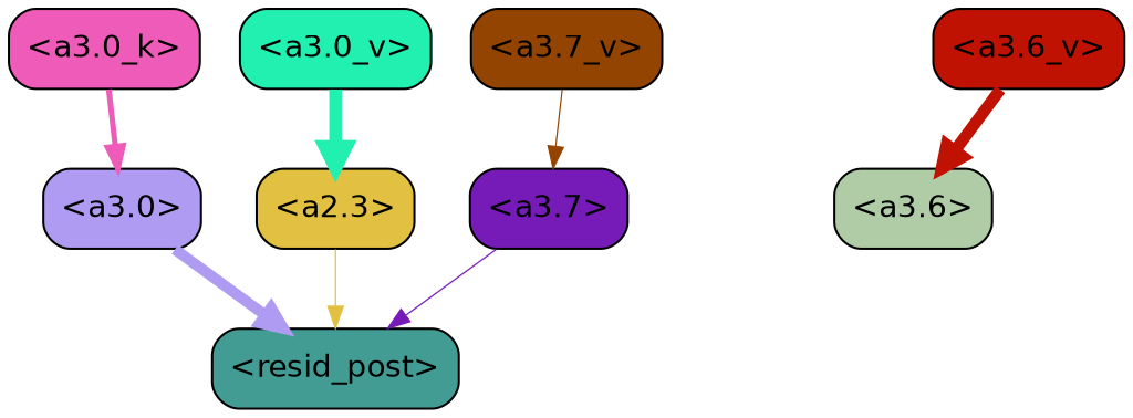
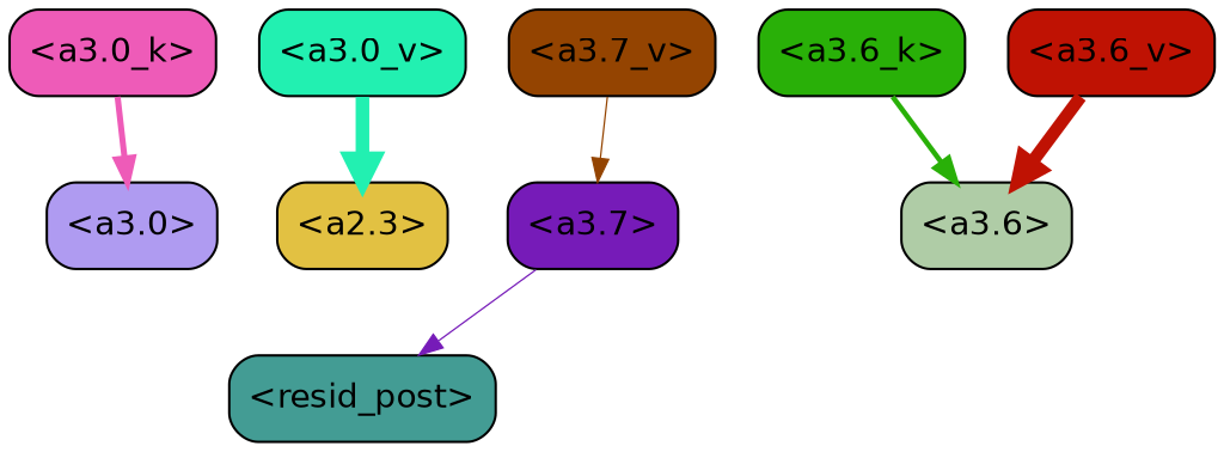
  strict digraph {
    splines=true
    node [color=black fontname=Helvetica shape=box style="filled, rounded"]
    edge [penwidth=0.6]
    "<a3.7>" [fillcolor="#761bb8"]
    "<resid_post>" [fillcolor="#439c94"]
    "<a3.6>" [fillcolor="#afcca6"]
    "<a3.0>" [fillcolor="#af9bf1"]
    "<a2.3>" [fillcolor="#e2c142"]
+   "<a3.6_k>" [fillcolor="#29b008"]
    "<a3.0_k>" [fillcolor="#ee5bb8"]
    "<a3.7_v>" [fillcolor="#944401"]
    "<a3.6_v>" [fillcolor="#bf1203"]
    "<a3.0_v>" [fillcolor="#22f0b1"]
    "<a3.7>" -> "<resid_post>" [color="#761bb8"]
-   "<a3.0>" -> "<resid_post>" [color="#af9bf1" penwidth=4.896343111991882]
-   "<a2.3>" -> "<resid_post>" [color="#e2c142"]
+   "<a3.6_k>" -> "<a3.6>" [color="#29b008" penwidth=2.13908451795578]
    "<a3.0_k>" -> "<a3.0>" [color="#ee5bb8" penwidth=2.520303964614868]
    "<a3.7_v>" -> "<a3.7>" [color="#944401"]
    "<a3.6_v>" -> "<a3.6>" [color="#bf1203" penwidth=5.297133803367615]
    "<a3.0_v>" -> "<a2.3>" [color="#22f0b1" penwidth=5.680712580680847]
  }
